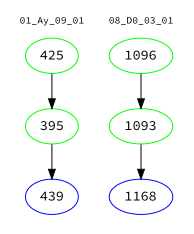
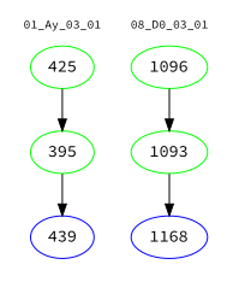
  digraph {
    fontname="Source Code Pro"
    node [color=green fontname="Source Code Pro"]
    edge [color=black fontname="Source Code Pro"]
    n1 [label=425]
    n2 [label=395]
    n3 [color=blue label=439]
    n4 [label=1096]
    n5 [label=1093]
    n6 [color=blue label=1168]
    subgraph cluster_1 {
      color=white
      fontsize=10
-     label="01_Ay_09_01"
+     label="01_Ay_03_01"
      n1
      n2
      n3
    }
    subgraph cluster_2 {
      color=white
      fontsize=10
      label="08_D0_03_01"
      n4
      n5
      n6
    }
    n1 -> n2
    n2 -> n3
    n4 -> n5
    n5 -> n6
  }
